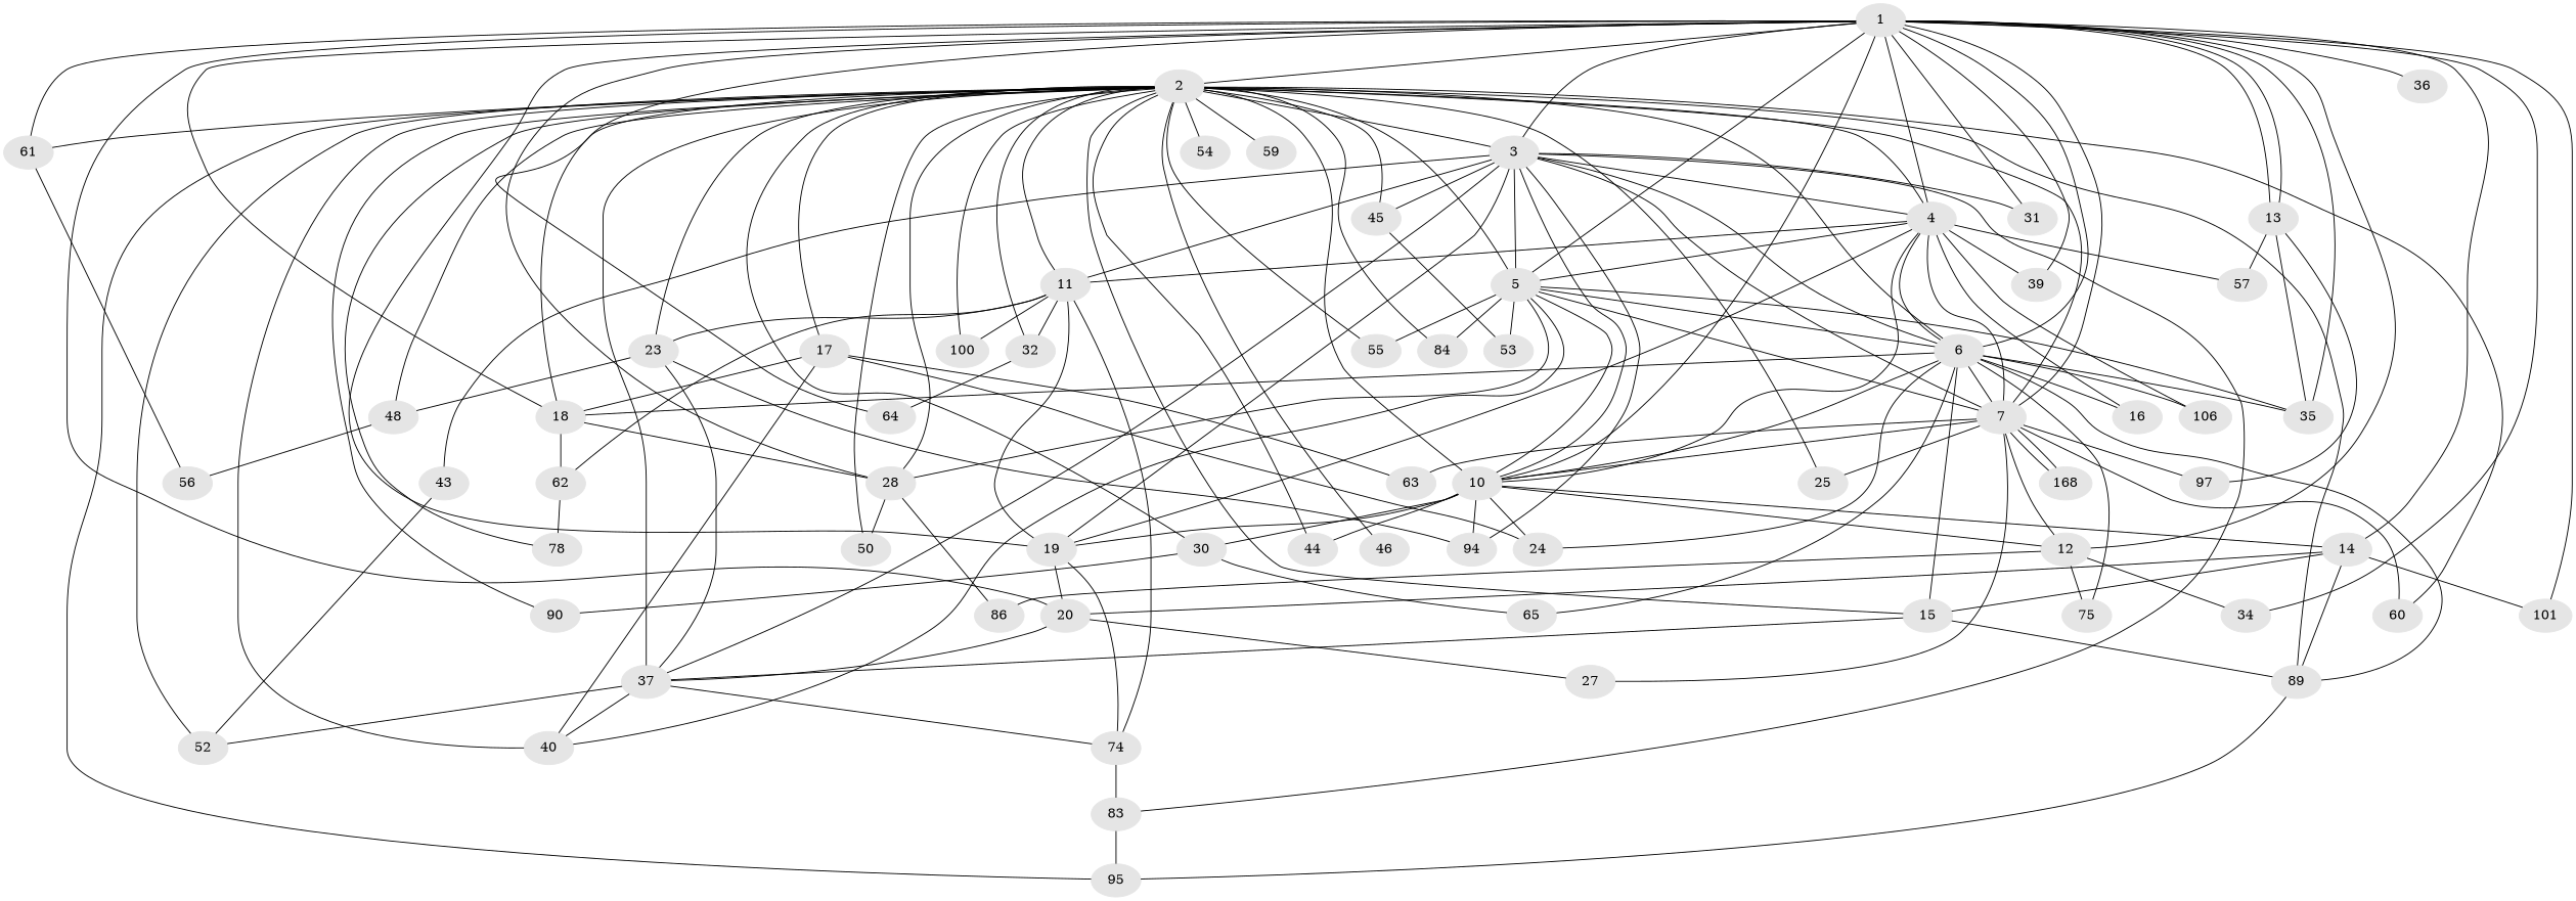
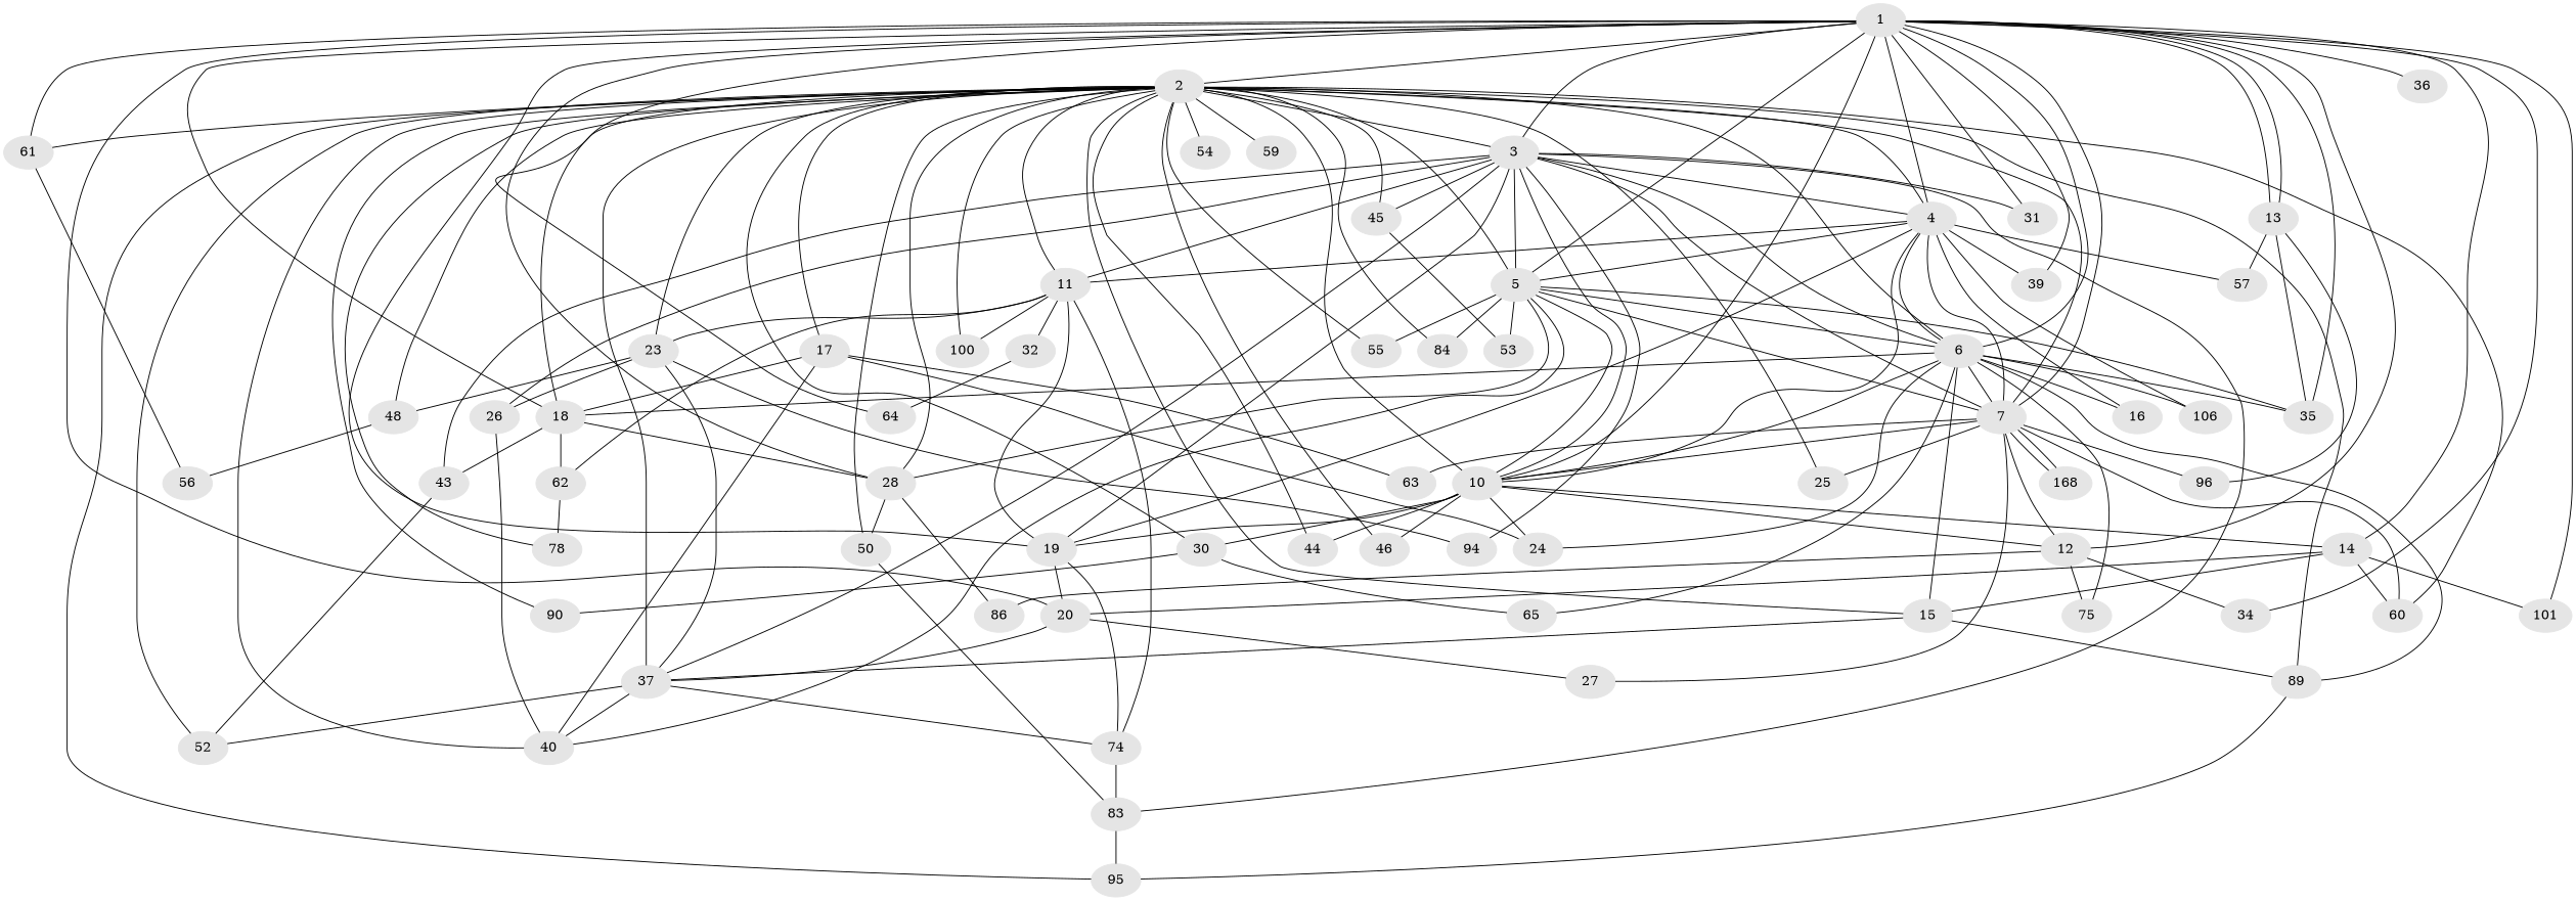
  graph {
    node [color=gray90 style=filled]
    2 [super="+117+120+33+88+8+38+77+41"]
    3
    4
    5
    6 [super="+87+109+116+76"]
    7
    10 [super="+71+125+47+67"]
    18 [super="+99"]
    n9 [label=61 super="+22"]
    28 [super="+69+79"]
    11 [super="+129+124+49+105+66"]
    15 [super="+108+98"]
    17 [super="+92+61+113"]
    23
    25
    30
    32
    37 [super="+103+114+80+42+58"]
    40 [super="+51+70+104"]
    44
    45
    46
    48 [super="+127"]
    50
    52
    54
    55
    59
    60
    78
    84
    89
    90
    95 [super="+115"]
    100
    1
    12
    13
    14
    19 [super="+29+97"]
    20 [super="+112"]
    31
    34
    35 [super="+72"]
    36
    39
    64
    101
+   26
    43
    83 [super="+123"]
    94
    16
    57
    106
    53
    24
    65
    75
    27
    63
-   96 [label=97]
+   96
    n63 [label=168]
    86
    62
    74
    56
    2 -- 3 [weight=3]
    2 -- 4 [weight=3]
    2 -- 5 [weight=4]
    2 -- 6 [weight=5]
    2 -- 7 [weight=4]
    2 -- 10 [weight=7]
    2 -- 18 [weight=2]
    2 -- n9 [weight=3]
    2 -- 28
    2 -- 11 [weight=2]
    2 -- 15 [weight=2]
    2 -- 17 [weight=3]
    2 -- 23
    2 -- 25
    2 -- 30
-   2 -- 32
    2 -- 37 [weight=7]
    2 -- 40 [weight=3]
    2 -- 44
    2 -- 45
    2 -- 46
    2 -- 48 [weight=2]
    2 -- 50 [weight=2]
    2 -- 52
    2 -- 54
    2 -- 55
    2 -- 59
    2 -- 60
    2 -- 78
    2 -- 84
    2 -- 89
    2 -- 90
    2 -- 95
    2 -- 100
    3 -- 4
    3 -- 5
    3 -- 6 [weight=2]
    3 -- 7
    3 -- 10
    3 -- 11 [weight=2]
    3 -- 37
    3 -- 45
    3 -- 19
    3 -- 31
+   3 -- 26
    3 -- 43
    3 -- 83
    3 -- 94
    4 -- 5
    4 -- 6
    4 -- 7
    4 -- 10
    4 -- 11
    4 -- 19
    4 -- 39
    4 -- 16
    4 -- 57
    4 -- 106
    5 -- 6
    5 -- 7
    5 -- 10
    5 -- 28
    5 -- 40
    5 -- 55
    5 -- 84
    5 -- 35
    5 -- 53
    6 -- 7
    6 -- 10
    6 -- 18
    6 -- 15 [weight=2]
    6 -- 89
    6 -- 35
    6 -- 16
    6 -- 106
    6 -- 24
    6 -- 65
    6 -- 75
    7 -- 10
    7 -- 25
    7 -- 60
    7 -- 12
    7 -- 27
    7 -- 63
    7 -- 96
    7 -- n63
    7 -- n63
    10 -- 30
    10 -- 44
-   10 -- 94
+   10 -- 46
    10 -- 12
    10 -- 14 [weight=2]
    10 -- 19
    10 -- 24
    18 -- 28
+   18 -- 43
    18 -- 62
    n9 -- 56
    28 -- 50
    28 -- 86
    11 -- 23
    11 -- 32
    11 -- 100
    11 -- 19
    11 -- 62
    11 -- 74
    15 -- 37
    15 -- 89
    17 -- 18
    17 -- 40
    17 -- 24
    17 -- 63
    23 -- 37
    23 -- 48
+   23 -- 26
    23 -- 94
    30 -- 90
    30 -- 65
    32 -- 64
    37 -- 40 [weight=2]
    37 -- 52
    37 -- 74
    45 -- 53
    48 -- 56
+   50 -- 83
    89 -- 95
    1 -- 2 [weight=5]
    1 -- 3
    1 -- 4
    1 -- 5
    1 -- 6 [weight=2]
    1 -- 7
    1 -- 10 [weight=2]
    1 -- 18
    1 -- n9
    1 -- 28
    1 -- 12
    1 -- 13
    1 -- 13
    1 -- 14
    1 -- 19 [weight=2]
    1 -- 20
    1 -- 31
    1 -- 34
    1 -- 35
    1 -- 36
    1 -- 39
    1 -- 64
    1 -- 101
    12 -- 34
    12 -- 75
    12 -- 86
    13 -- 35
    13 -- 57
    13 -- 96
    14 -- 15
-   14 -- 89
+   14 -- 60
    14 -- 20
    14 -- 101
    19 -- 20
    19 -- 74
    20 -- 37
    20 -- 27
+   26 -- 40
    43 -- 52
    83 -- 95
    62 -- 78
    74 -- 83
  }
